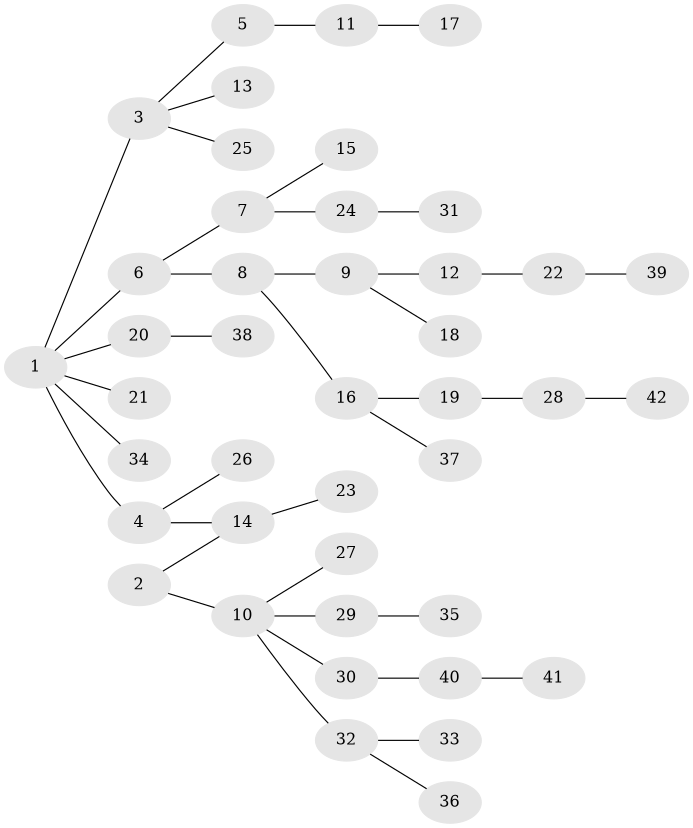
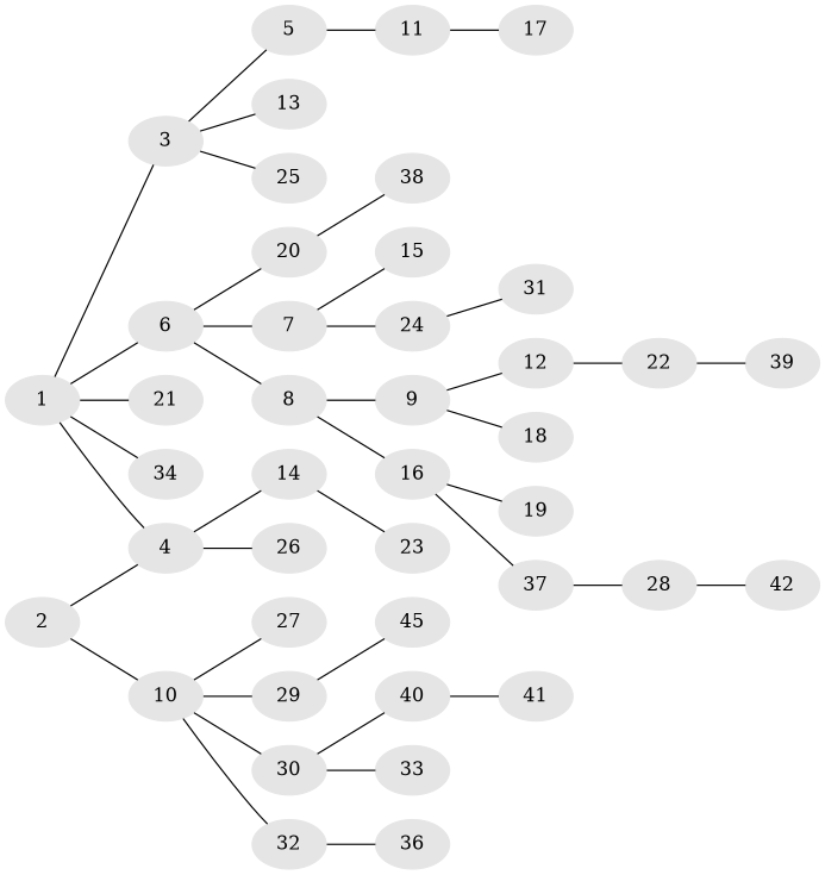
  graph {
    rankdir=LR
    node [color=gray90 style=filled]
    edge [weight=1.0]
    1
    3
    6
    20
    21
    34
    4
    2
    10
    5
    13
    25
    7
    8
    38
    14
    26
    27
    29
    30
    32
    11
    23
    17
    15
    24
    9
    16
    31
    12
    18
    22
    19
    37
-   35
+   35 [label=45]
    40
    33
    36
    39
    28
    42
    41
    1 -- 3
    1 -- 6
-   1 -- 20
+   6 -- 20
    1 -- 21
    1 -- 34
    1 -- 4
    3 -- 5
    3 -- 13
    3 -- 25
    6 -- 7
    6 -- 8 [weight=2.0]
    20 -- 38
    4 -- 14
    4 -- 26
-   2 -- 14
+   2 -- 4
    2 -- 10
    10 -- 27
    10 -- 29
    10 -- 30
    10 -- 32
    5 -- 11 [weight=2.0]
    7 -- 15
    7 -- 24
    8 -- 9
    8 -- 16
    14 -- 23
    29 -- 35
    30 -- 40
-   32 -- 33 [weight=2.0]
+   30 -- 33 [weight=2.0]
    32 -- 36
    11 -- 17
    24 -- 31
    9 -- 12 [weight=2.0]
    9 -- 18
    16 -- 19
    16 -- 37
    12 -- 22
    22 -- 39
-   19 -- 28
+   37 -- 28
    40 -- 41
    28 -- 42
  }
